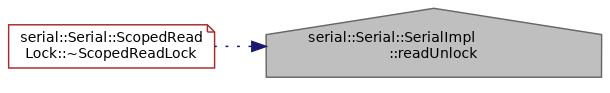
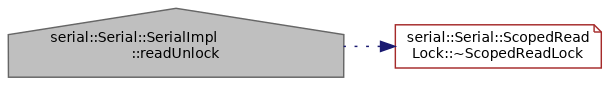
  digraph {
    rankdir=RL
    node [fontname=Helvetica fontsize=10 style=filled]
    n1 [color=gray40 fillcolor=grey75 fontcolor=black height=0.2 label="serial::Serial::SerialImpl\l::readUnlock" shape=house width=0.4]
    n2 [color=brown fillcolor=white height=0.2 label="serial::Serial::ScopedRead\lLock::~ScopedReadLock" shape=note width=0.4]
-   n1 -> n2 [color=midnightblue dir=back fontname=Helvetica fontsize=10 labelfontname=Helvetica labelfontsize=10 style=dotted]
+   n2 -> n1 [color=midnightblue dir=back fontname=Helvetica fontsize=10 labelfontname=Helvetica labelfontsize=10 style=dotted]
  }
